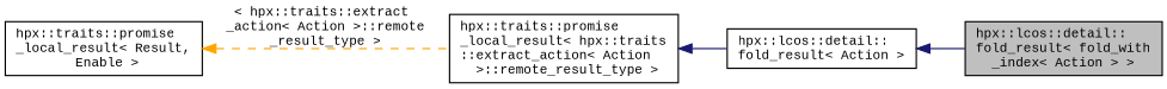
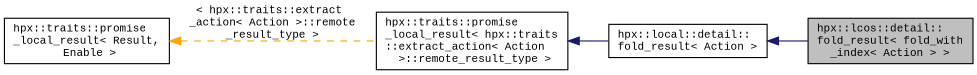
  digraph {
    rankdir=LR
    fontname="Liberation Mono"
    node [color=black fillcolor=white fontname="Liberation Mono" fontsize=10 shape=record style=filled]
    edge [color=midnightblue dir=back fontname="Liberation Mono" fontsize=10 labelfontname=Helvetica labelfontsize=10 style=solid]
    n1 [fillcolor=grey75 fontcolor=black height=0.2 label="hpx::lcos::detail::\lfold_result\< fold_with\l_index\< Action \> \>" width=0.4]
-   n2 [height=0.2 label="hpx::lcos::detail::\lfold_result\< Action \>" width=0.4]
+   n2 [height=0.2 label="hpx::local::detail::\lfold_result\< Action \>" width=0.4]
    n3 [height=0.2 label="hpx::traits::promise\l_local_result\< hpx::traits\l::extract_action\< Action\l \>::remote_result_type \>" width=0.4]
    n4 [height=0.2 label="hpx::traits::promise\l_local_result\< Result,\l Enable \>" width=0.4]
    n2 -> n1
    n3 -> n2
    n4 -> n3 [color=orange label=" \< hpx::traits::extract\l_action\< Action \>::remote\l_result_type \>" style=dashed]
  }
